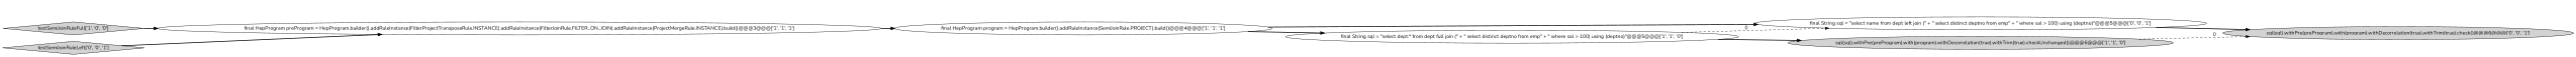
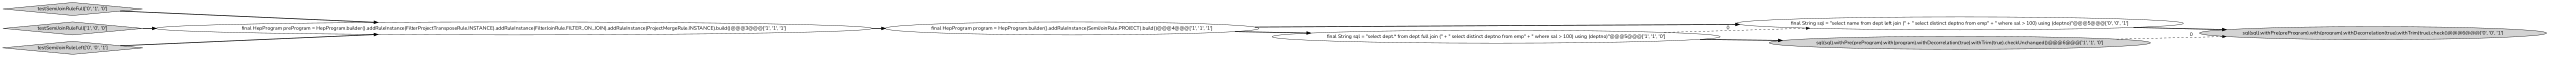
  digraph {
    rankdir=LR
    fontname=Nunito
    node [fillcolor=lightgray shape=ellipse style=filled fontname=Nunito]
    edge [style=bold fontname=Nunito]
+   n1 [label="testSemiJoinRuleFull['0', '1', '0']" shape=diamond]
    n2 [fillcolor=white label="final HepProgram preProgram = HepProgram.builder().addRuleInstance(FilterProjectTransposeRule.INSTANCE).addRuleInstance(FilterJoinRule.FILTER_ON_JOIN).addRuleInstance(ProjectMergeRule.INSTANCE).build()@@@3@@@['1', '1', '1']"]
    n3 [label="sql(sql).withPre(preProgram).with(program).withDecorrelation(true).withTrim(true).checkUnchanged()@@@6@@@['1', '1', '0']"]
    n4 [label="sql(sql).withPre(preProgram).with(program).withDecorrelation(true).withTrim(true).check()@@@6@@@['0', '0', '1']"]
    n5 [fillcolor=white label="final HepProgram program = HepProgram.builder().addRuleInstance(SemiJoinRule.PROJECT).build()@@@4@@@['1', '1', '1']"]
    n6 [fillcolor=white label="final String sql = \"select name from dept left join (\" + \" select distinct deptno from emp\" + \" where sal > 100) using (deptno)\"@@@5@@@['0', '0', '1']"]
    n7 [fillcolor=white label="final String sql = \"select dept.* from dept full join (\" + \" select distinct deptno from emp\" + \" where sal > 100) using (deptno)\"@@@5@@@['1', '1', '0']"]
    n8 [label="testSemiJoinRuleFull['1', '0', '0']" shape=diamond]
    n9 [label="testSemiJoinRuleLeft['0', '0', '1']" shape=diamond]
+   n1 -> n2
    n2 -> n5
    n3 -> n4 [label=0 style=dashed]
    n5 -> n6
    n5 -> n7
    n6 -> n4
    n7 -> n3
    n7 -> n6 [label=0 style=dashed]
    n8 -> n2
    n9 -> n2
  }
